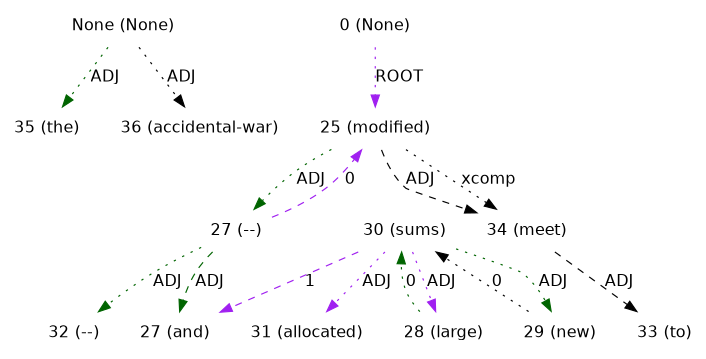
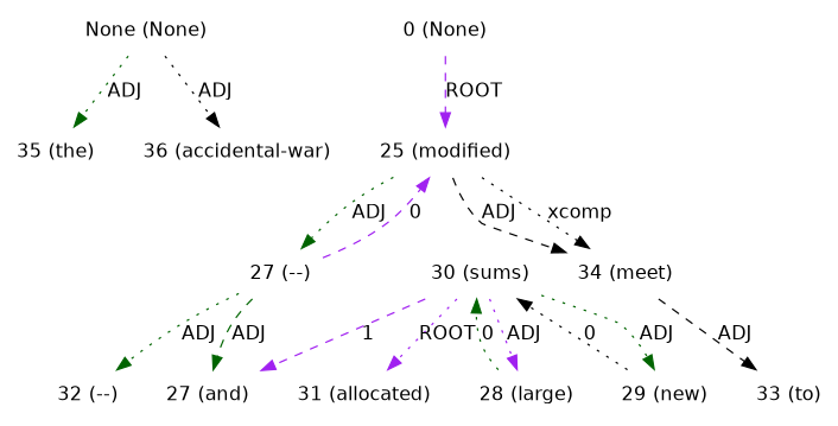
  digraph {
    fontname="DejaVu Sans"
    node [fontname="DejaVu Sans" shape=plaintext]
    edge [color=darkgreen dir=forward fontname="DejaVu Sans" style=dotted]
    n1 [label="None (None)"]
    n2 [label="35 (the)"]
    n3 [label="36 (accidental-war)"]
    n4 [label="0 (None)"]
    n5 [label="25 (modified)"]
    n6 [label="27 (--)"]
    n7 [label="34 (meet)"]
    n8 [label="27 (and)"]
    n9 [label="32 (--)"]
    n10 [label="33 (to)"]
    n11 [label="30 (sums)"]
    n12 [label="28 (large)"]
    n13 [label="29 (new)"]
    n14 [label="31 (allocated)"]
    n1 -> n2 [label=ADJ]
    n1 -> n3 [color=black label=ADJ]
-   n4 -> n5 [color=purple label=ROOT]
+   n4 -> n5 [color=purple label=ROOT style=dashed]
    n5 -> n6 [label=ADJ]
    n5 -> n7 [color=black label=ADJ style=dashed]
    n5 -> n7 [color=black label=xcomp]
    n6 -> n5 [color=purple label=0 style=dashed]
    n6 -> n8 [label=ADJ style=dashed]
    n6 -> n9 [label=ADJ]
    n7 -> n10 [color=black label=ADJ style=dashed]
    n11 -> n8 [color=purple label=1 style=dashed]
    n11 -> n12 [color=purple label=ADJ]
    n11 -> n13 [label=ADJ]
-   n11 -> n14 [color=purple label=ADJ]
+   n11 -> n14 [color=purple label=ROOT]
    n12 -> n11 [label=0]
    n13 -> n11 [color=black label=0]
  }
